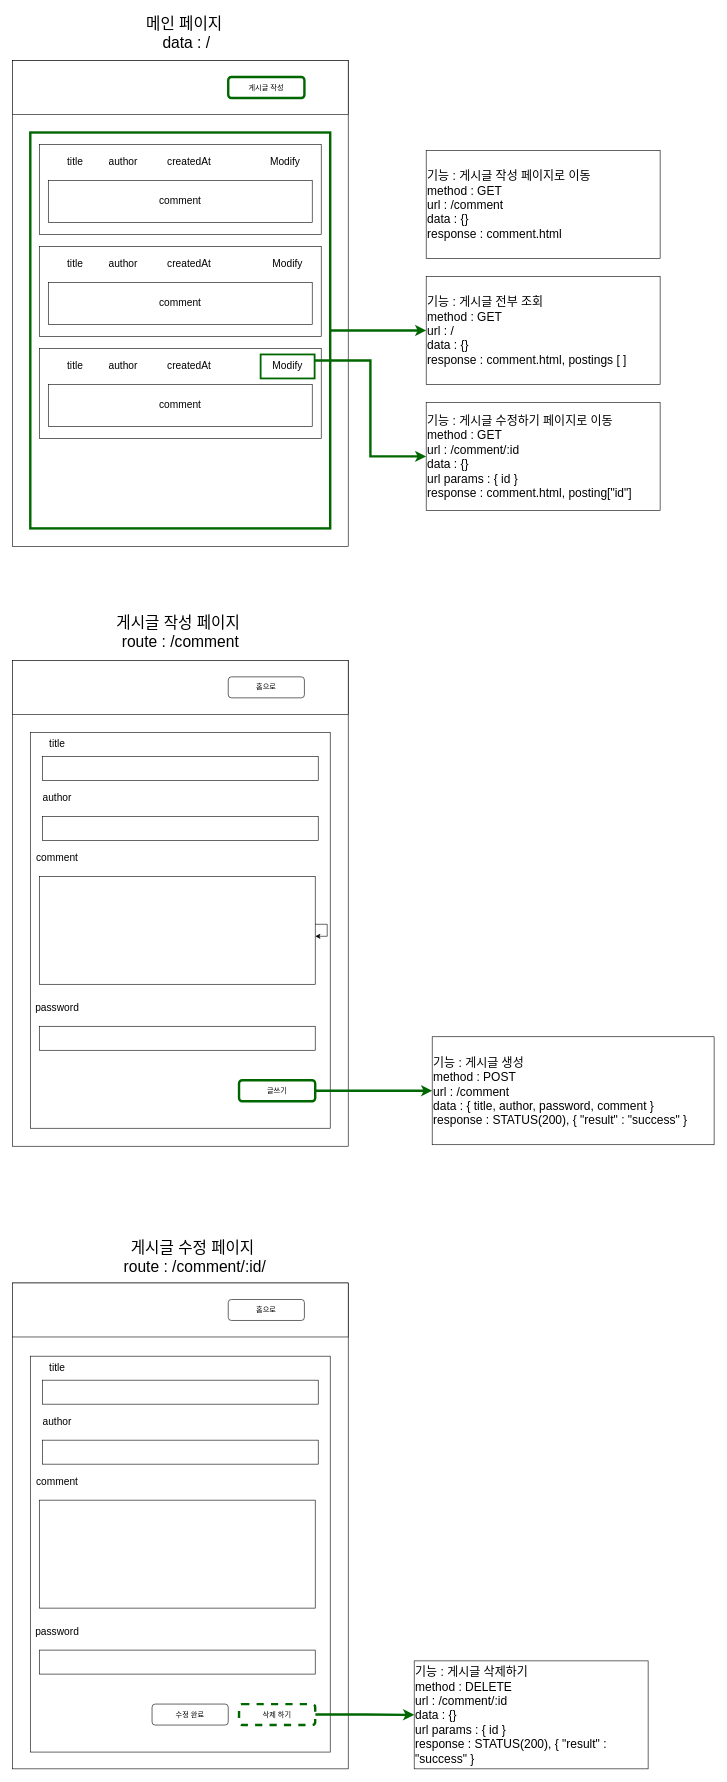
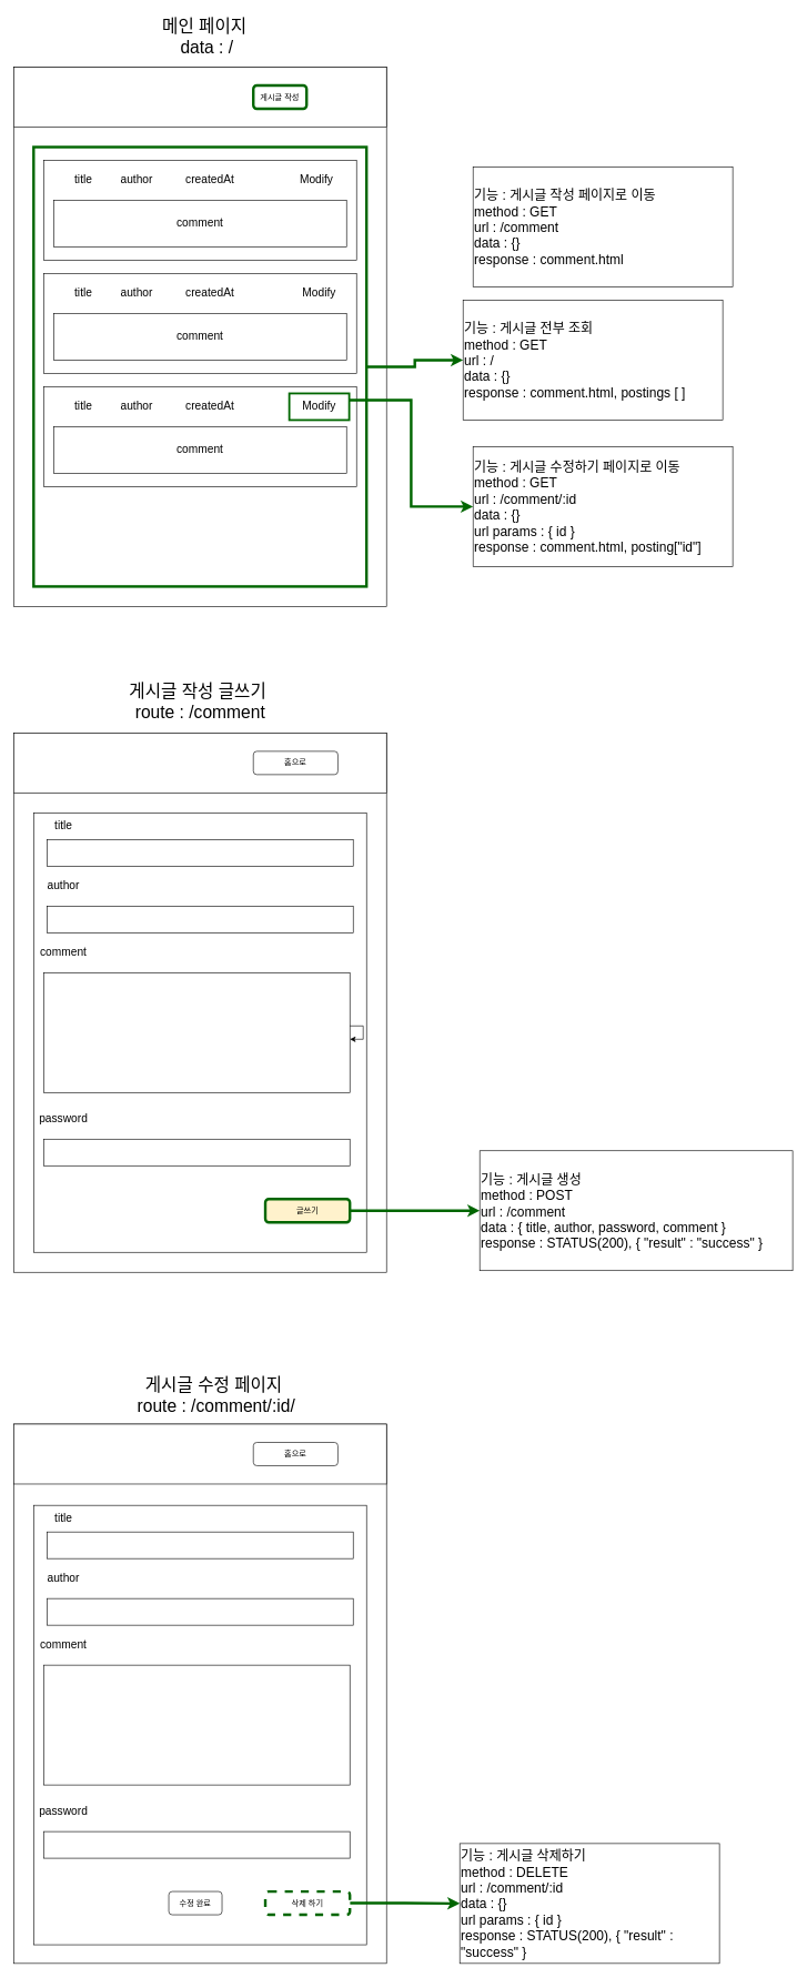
  <mxCell id="0" />
  <mxCell id="1" parent="0" />
  <mxCell id="2" value="" style="rounded=0;whiteSpace=wrap;html=1;" parent="1" vertex="1"><mxGeometry y="100" width="560" height="810" as="geometry" x="20" /></mxCell>
  <mxCell id="3" value="" style="rounded=0;whiteSpace=wrap;html=1;" parent="1" vertex="1"><mxGeometry y="100" width="560" height="90" as="geometry" x="20" /></mxCell>
- <mxCell id="4" value="게시글 작성" style="rounded=1;whiteSpace=wrap;html=1;strokeWidth=4;strokeColor=#006600;" parent="1" vertex="1"><mxGeometry x="380" y="127.5" width="127" height="35" as="geometry" /></mxCell>
+ <mxCell id="4" value="게시글 작성" style="rounded=1;whiteSpace=wrap;html=1;strokeWidth=4;strokeColor=#006600;" parent="1" vertex="1"><mxGeometry x="380" y="127.5" width="80" height="35" as="geometry" /></mxCell>
  <mxCell id="5" style="edgeStyle=orthogonalEdgeStyle;rounded=0;orthogonalLoop=1;jettySize=auto;html=1;exitX=1;exitY=0.5;exitDx=0;exitDy=0;fontSize=26;strokeColor=#006600;strokeWidth=4;" parent="1" source="6" target="49" edge="1"><mxGeometry relative="1" as="geometry" /></mxCell>
  <mxCell id="6" value="" style="rounded=0;whiteSpace=wrap;html=1;strokeWidth=4;strokeColor=#006600;" parent="1" vertex="1"><mxGeometry x="50" y="220" width="500" height="660" as="geometry" /></mxCell>
  <mxCell id="7" value="" style="group;fontSize=17;" parent="1" vertex="1" connectable="0"><mxGeometry x="65" y="240" width="470" height="150" as="geometry" /></mxCell>
  <mxCell id="8" value="" style="rounded=0;whiteSpace=wrap;html=1;fontSize=17;" parent="7" vertex="1"><mxGeometry width="470" height="150" as="geometry" /></mxCell>
  <mxCell id="9" value="title" style="text;html=1;strokeColor=none;fillColor=none;align=center;verticalAlign=middle;whiteSpace=wrap;rounded=0;fontSize=17;" parent="7" vertex="1"><mxGeometry x="15" y="10" width="90" height="40" as="geometry" /></mxCell>
  <mxCell id="10" value="author" style="text;html=1;strokeColor=none;fillColor=none;align=center;verticalAlign=middle;whiteSpace=wrap;rounded=0;fontSize=17;" parent="7" vertex="1"><mxGeometry x="95" y="10" width="90" height="40" as="geometry" /></mxCell>
  <mxCell id="11" value="createdAt" style="text;html=1;strokeColor=none;fillColor=none;align=center;verticalAlign=middle;whiteSpace=wrap;rounded=0;fontSize=17;" parent="7" vertex="1"><mxGeometry x="205" y="10" width="90" height="40" as="geometry" /></mxCell>
  <mxCell id="12" value="comment" style="rounded=0;whiteSpace=wrap;html=1;fontSize=17;" parent="7" vertex="1"><mxGeometry x="15" y="60" width="440" height="70" as="geometry" /></mxCell>
  <mxCell id="13" value="Modify" style="text;html=1;strokeColor=none;fillColor=none;align=center;verticalAlign=middle;whiteSpace=wrap;rounded=0;fontSize=17;" parent="7" vertex="1"><mxGeometry x="365" y="10" width="90" height="40" as="geometry" /></mxCell>
  <mxCell id="14" value="" style="group;fontSize=17;" parent="1" vertex="1" connectable="0"><mxGeometry x="65" y="410" width="470" height="150" as="geometry" /></mxCell>
  <mxCell id="15" value="" style="rounded=0;whiteSpace=wrap;html=1;fontSize=17;" parent="14" vertex="1"><mxGeometry width="470" height="150" as="geometry" /></mxCell>
  <mxCell id="16" value="title" style="text;html=1;strokeColor=none;fillColor=none;align=center;verticalAlign=middle;whiteSpace=wrap;rounded=0;fontSize=17;" parent="14" vertex="1"><mxGeometry x="15" y="10" width="90" height="40" as="geometry" /></mxCell>
  <mxCell id="17" value="author" style="text;html=1;strokeColor=none;fillColor=none;align=center;verticalAlign=middle;whiteSpace=wrap;rounded=0;fontSize=17;" parent="14" vertex="1"><mxGeometry x="95" y="10" width="90" height="40" as="geometry" /></mxCell>
  <mxCell id="18" value="createdAt" style="text;html=1;strokeColor=none;fillColor=none;align=center;verticalAlign=middle;whiteSpace=wrap;rounded=0;fontSize=17;" parent="14" vertex="1"><mxGeometry x="205" y="10" width="90" height="40" as="geometry" /></mxCell>
  <mxCell id="19" value="comment" style="rounded=0;whiteSpace=wrap;html=1;fontSize=17;" parent="14" vertex="1"><mxGeometry x="15" y="60" width="440" height="70" as="geometry" /></mxCell>
  <mxCell id="20" value="Modify" style="text;html=1;strokeColor=none;fillColor=none;align=center;verticalAlign=middle;whiteSpace=wrap;rounded=0;fontSize=17;" parent="14" vertex="1"><mxGeometry x="369" y="10" width="90" height="40" as="geometry" /></mxCell>
  <mxCell id="21" value="" style="group;fontSize=17;" parent="1" vertex="1" connectable="0"><mxGeometry x="65" y="580" width="470" height="150" as="geometry" /></mxCell>
  <mxCell id="22" value="" style="rounded=0;whiteSpace=wrap;html=1;fontSize=17;" parent="21" vertex="1"><mxGeometry width="470" height="150" as="geometry" /></mxCell>
  <mxCell id="23" value="title" style="text;html=1;strokeColor=none;fillColor=none;align=center;verticalAlign=middle;whiteSpace=wrap;rounded=0;fontSize=17;" parent="21" vertex="1"><mxGeometry x="15" y="10" width="90" height="40" as="geometry" /></mxCell>
  <mxCell id="24" value="author" style="text;html=1;strokeColor=none;fillColor=none;align=center;verticalAlign=middle;whiteSpace=wrap;rounded=0;fontSize=17;" parent="21" vertex="1"><mxGeometry x="95" y="10" width="90" height="40" as="geometry" /></mxCell>
  <mxCell id="25" value="createdAt" style="text;html=1;strokeColor=none;fillColor=none;align=center;verticalAlign=middle;whiteSpace=wrap;rounded=0;fontSize=17;" parent="21" vertex="1"><mxGeometry x="205" y="10" width="90" height="40" as="geometry" /></mxCell>
  <mxCell id="26" value="comment" style="rounded=0;whiteSpace=wrap;html=1;fontSize=17;" parent="21" vertex="1"><mxGeometry x="15" y="60" width="440" height="70" as="geometry" /></mxCell>
  <mxCell id="27" value="Modify" style="text;html=1;fillColor=none;align=center;verticalAlign=middle;whiteSpace=wrap;rounded=0;fontSize=17;strokeWidth=3;strokeColor=#006600;" parent="21" vertex="1"><mxGeometry x="369" y="10" width="90" height="40" as="geometry" /></mxCell>
  <mxCell id="28" value="" style="rounded=0;whiteSpace=wrap;html=1;" parent="1" vertex="1"><mxGeometry y="1100" width="560" height="810" as="geometry" x="20" /></mxCell>
  <mxCell id="29" value="" style="rounded=0;whiteSpace=wrap;html=1;" parent="1" vertex="1"><mxGeometry y="1100" width="560" height="90" as="geometry" x="20" /></mxCell>
  <mxCell id="30" value="홈으로" style="rounded=1;whiteSpace=wrap;html=1;" parent="1" vertex="1"><mxGeometry x="380" y="1127.5" width="127" height="35" as="geometry" /></mxCell>
  <mxCell id="31" value="" style="rounded=0;whiteSpace=wrap;html=1;" parent="1" vertex="1"><mxGeometry x="50" y="1220" width="500" height="660" as="geometry" /></mxCell>
  <mxCell id="32" value="title" style="text;html=1;strokeColor=none;fillColor=none;align=center;verticalAlign=middle;whiteSpace=wrap;rounded=0;fontSize=17;" parent="1" vertex="1"><mxGeometry x="50" y="1220" width="90" height="40" as="geometry" /></mxCell>
  <mxCell id="33" value="" style="rounded=0;whiteSpace=wrap;html=1;fontSize=17;" parent="1" vertex="1"><mxGeometry x="70" y="1260" width="460" height="40" as="geometry" /></mxCell>
  <mxCell id="34" value="author" style="text;html=1;strokeColor=none;fillColor=none;align=center;verticalAlign=middle;whiteSpace=wrap;rounded=0;fontSize=17;" parent="1" vertex="1"><mxGeometry x="50" y="1310" width="90" height="40" as="geometry" /></mxCell>
  <mxCell id="35" value="" style="rounded=0;whiteSpace=wrap;html=1;fontSize=17;" parent="1" vertex="1"><mxGeometry x="70" y="1360" width="460" height="40" as="geometry" /></mxCell>
  <mxCell id="36" value="comment" style="text;html=1;strokeColor=none;fillColor=none;align=center;verticalAlign=middle;whiteSpace=wrap;rounded=0;fontSize=17;" parent="1" vertex="1"><mxGeometry x="50" y="1410" width="90" height="40" as="geometry" /></mxCell>
  <mxCell id="37" value="" style="rounded=0;whiteSpace=wrap;html=1;fontSize=17;" parent="1" vertex="1"><mxGeometry x="65" y="1460" width="460" height="180" as="geometry" /></mxCell>
  <mxCell id="38" style="edgeStyle=orthogonalEdgeStyle;rounded=0;orthogonalLoop=1;jettySize=auto;html=1;exitX=1;exitY=0.5;exitDx=0;exitDy=0;entryX=0;entryY=0.5;entryDx=0;entryDy=0;fontSize=20;strokeWidth=4;strokeColor=#006600;" parent="1" source="39" target="46" edge="1"><mxGeometry relative="1" as="geometry" /></mxCell>
- <mxCell id="39" value="글쓰기" style="rounded=1;whiteSpace=wrap;html=1;strokeColor=#006600;strokeWidth=4;" parent="1" vertex="1"><mxGeometry x="398" y="1800" width="127" height="35" as="geometry" /></mxCell>
+ <mxCell id="39" value="글쓰기" style="rounded=1;whiteSpace=wrap;html=1;strokeColor=#006600;strokeWidth=4;fillColor=#fff2cc;" parent="1" vertex="1"><mxGeometry x="398" y="1800" width="127" height="35" as="geometry" /></mxCell>
  <mxCell id="40" value="" style="rounded=0;whiteSpace=wrap;html=1;" parent="1" vertex="1"><mxGeometry y="2138" width="560" height="810" as="geometry" x="20" /></mxCell>
  <mxCell id="41" value="" style="rounded=0;whiteSpace=wrap;html=1;" parent="1" vertex="1"><mxGeometry y="2138" width="560" height="90" as="geometry" x="20" /></mxCell>
  <mxCell id="42" value="홈으로" style="rounded=1;whiteSpace=wrap;html=1;" parent="1" vertex="1"><mxGeometry x="380" y="2165.5" width="127" height="35" as="geometry" /></mxCell>
  <mxCell id="43" value="password" style="text;html=1;strokeColor=none;fillColor=none;align=center;verticalAlign=middle;whiteSpace=wrap;rounded=0;fontSize=17;" parent="1" vertex="1"><mxGeometry x="50" y="1660" width="90" height="40" as="geometry" /></mxCell>
  <mxCell id="44" value="" style="rounded=0;whiteSpace=wrap;html=1;fontSize=17;" parent="1" vertex="1"><mxGeometry x="65" y="1710" width="460" height="40" as="geometry" /></mxCell>
  <mxCell id="45" value="기능 : 게시글 작성 페이지로 이동&lt;br&gt;method : GET&lt;br&gt;url : /comment&lt;br&gt;data : {}&lt;br&gt;response : comment.html" style="text;html=1;fillColor=none;align=left;verticalAlign=middle;whiteSpace=wrap;rounded=0;fontSize=20;strokeColor=#000000;" parent="1" vertex="1"><mxGeometry x="710" y="250" width="390" height="180" as="geometry" /></mxCell>
  <mxCell id="46" value="기능 : 게시글 생성&lt;br&gt;method : POST&lt;br&gt;url : /comment&lt;br&gt;data : { title, author, password, comment }&lt;br&gt;response : STATUS(200), { &quot;result&quot; : &quot;success&quot; }" style="text;html=1;fillColor=none;align=left;verticalAlign=middle;whiteSpace=wrap;rounded=0;fontSize=20;strokeColor=#000000;" parent="1" vertex="1"><mxGeometry x="720" y="1727.5" width="470" height="180" as="geometry" /></mxCell>
  <mxCell id="47" value="메인 페이지&amp;nbsp;&lt;br&gt;data : /" style="text;html=1;align=center;verticalAlign=middle;resizable=0;points=[];autosize=1;strokeColor=none;fontSize=26;" parent="1" vertex="1"><mxGeometry x="240" y="20" width="140" height="70" as="geometry" /></mxCell>
- <mxCell id="48" value="게시글 작성 페이지&amp;nbsp;&lt;br&gt;route : /comment" style="text;html=1;align=center;verticalAlign=middle;resizable=0;points=[];autosize=1;strokeColor=none;fontSize=26;" parent="1" vertex="1"><mxGeometry x="190" y="1019" width="220" height="70" as="geometry" /></mxCell>
- <mxCell id="49" value="기능 : 게시글 전부 조회&lt;br&gt;method : GET&lt;br&gt;url : /&lt;br&gt;data : {}&lt;br&gt;response : comment.html, postings [ ]" style="text;html=1;fillColor=none;align=left;verticalAlign=middle;whiteSpace=wrap;rounded=0;fontSize=20;strokeColor=#000000;" parent="1" vertex="1"><mxGeometry x="710" y="460" width="390" height="180" as="geometry" /></mxCell>
+ <mxCell id="48" value="게시글 작성 글쓰기&amp;nbsp;&lt;br&gt;route : /comment" style="text;html=1;align=center;verticalAlign=middle;resizable=0;points=[];autosize=1;strokeColor=none;fontSize=26;" parent="1" vertex="1"><mxGeometry x="190" y="1019" width="220" height="70" as="geometry" /></mxCell>
+ <mxCell id="49" value="기능 : 게시글 전부 조회&lt;br&gt;method : GET&lt;br&gt;url : /&lt;br&gt;data : {}&lt;br&gt;response : comment.html, postings [ ]" style="text;html=1;fillColor=none;align=left;verticalAlign=middle;whiteSpace=wrap;rounded=0;fontSize=20;strokeColor=#000000;" parent="1" vertex="1"><mxGeometry x="695" y="450" width="390" height="180" as="geometry" /></mxCell>
  <mxCell id="50" value="게시글 수정 페이지&amp;nbsp;&lt;br&gt;route : /comment/:id/" style="text;html=1;align=center;verticalAlign=middle;resizable=0;points=[];autosize=1;strokeColor=none;fontSize=26;" parent="1" vertex="1"><mxGeometry x="199" y="2060" width="250" height="70" as="geometry" /></mxCell>
  <mxCell id="51" value="" style="rounded=0;whiteSpace=wrap;html=1;" parent="1" vertex="1"><mxGeometry x="50" y="2260" width="500" height="660" as="geometry" /></mxCell>
  <mxCell id="52" value="title" style="text;html=1;strokeColor=none;fillColor=none;align=center;verticalAlign=middle;whiteSpace=wrap;rounded=0;fontSize=17;" parent="1" vertex="1"><mxGeometry x="50" y="2260" width="90" height="40" as="geometry" /></mxCell>
  <mxCell id="53" value="" style="rounded=0;whiteSpace=wrap;html=1;fontSize=17;" parent="1" vertex="1"><mxGeometry x="70" y="2300" width="460" height="40" as="geometry" /></mxCell>
  <mxCell id="54" value="author" style="text;html=1;strokeColor=none;fillColor=none;align=center;verticalAlign=middle;whiteSpace=wrap;rounded=0;fontSize=17;" parent="1" vertex="1"><mxGeometry x="50" y="2350" width="90" height="40" as="geometry" /></mxCell>
  <mxCell id="55" value="" style="rounded=0;whiteSpace=wrap;html=1;fontSize=17;" parent="1" vertex="1"><mxGeometry x="70" y="2400" width="460" height="40" as="geometry" /></mxCell>
  <mxCell id="56" value="comment" style="text;html=1;strokeColor=none;fillColor=none;align=center;verticalAlign=middle;whiteSpace=wrap;rounded=0;fontSize=17;" parent="1" vertex="1"><mxGeometry x="50" y="2450" width="90" height="40" as="geometry" /></mxCell>
  <mxCell id="57" value="" style="rounded=0;whiteSpace=wrap;html=1;fontSize=17;" parent="1" vertex="1"><mxGeometry x="65" y="2500" width="460" height="180" as="geometry" /></mxCell>
  <mxCell id="58" style="edgeStyle=orthogonalEdgeStyle;rounded=0;orthogonalLoop=1;jettySize=auto;html=1;exitX=1;exitY=0.5;exitDx=0;exitDy=0;fontSize=26;strokeColor=#006600;strokeWidth=4;" parent="1" source="59" target="65" edge="1"><mxGeometry relative="1" as="geometry" /></mxCell>
  <mxCell id="59" value="삭제 하기" style="rounded=1;whiteSpace=wrap;html=1;strokeWidth=4;strokeColor=#006600;dashed=1;" parent="1" vertex="1"><mxGeometry x="398" y="2840" width="127" height="35" as="geometry" /></mxCell>
  <mxCell id="60" value="password" style="text;html=1;strokeColor=none;fillColor=none;align=center;verticalAlign=middle;whiteSpace=wrap;rounded=0;fontSize=17;" parent="1" vertex="1"><mxGeometry x="50" y="2700" width="90" height="40" as="geometry" /></mxCell>
  <mxCell id="61" value="" style="rounded=0;whiteSpace=wrap;html=1;fontSize=17;" parent="1" vertex="1"><mxGeometry x="65" y="2750" width="460" height="40" as="geometry" /></mxCell>
  <mxCell id="62" value="기능 : 게시글 수정하기 페이지로 이동&lt;br&gt;method : GET&lt;br&gt;url : /comment/:id&lt;br&gt;data : {}&lt;br&gt;url params : { id }&lt;br&gt;response : comment.html, posting[&quot;id&quot;]" style="text;html=1;fillColor=none;align=left;verticalAlign=middle;whiteSpace=wrap;rounded=0;fontSize=20;strokeColor=#000000;" parent="1" vertex="1"><mxGeometry x="710" y="670" width="390" height="180" as="geometry" /></mxCell>
  <mxCell id="63" style="edgeStyle=orthogonalEdgeStyle;rounded=0;orthogonalLoop=1;jettySize=auto;html=1;exitX=1;exitY=0.25;exitDx=0;exitDy=0;entryX=0;entryY=0.5;entryDx=0;entryDy=0;fontSize=26;strokeColor=#006600;strokeWidth=4;" parent="1" source="27" target="62" edge="1"><mxGeometry relative="1" as="geometry" /></mxCell>
- <mxCell id="64" value="수정 완료" style="rounded=1;whiteSpace=wrap;html=1;" parent="1" vertex="1"><mxGeometry x="253" y="2840" width="127" height="35" as="geometry" /></mxCell>
+ <mxCell id="64" value="수정 완료" style="rounded=1;whiteSpace=wrap;html=1;" parent="1" vertex="1"><mxGeometry x="253" y="2840" width="80" height="35" as="geometry" /></mxCell>
  <mxCell id="65" value="기능 : 게시글 삭제하기&lt;br&gt;method : DELETE&lt;br&gt;url : /comment/:id&lt;br&gt;data : {}&lt;br&gt;url params : { id }&lt;br&gt;response : STATUS(200), { &quot;result&quot; : &quot;success&quot; }" style="text;html=1;fillColor=none;align=left;verticalAlign=middle;whiteSpace=wrap;rounded=0;fontSize=20;strokeColor=#000000;" parent="1" vertex="1"><mxGeometry x="690" y="2768" width="390" height="180" as="geometry" /></mxCell>
  <mxCell id="66" style="edgeStyle=orthogonalEdgeStyle;rounded=0;orthogonalLoop=1;jettySize=auto;html=1;" edge="1" parent="1" source="37" target="37"><mxGeometry relative="1" as="geometry" /></mxCell>
